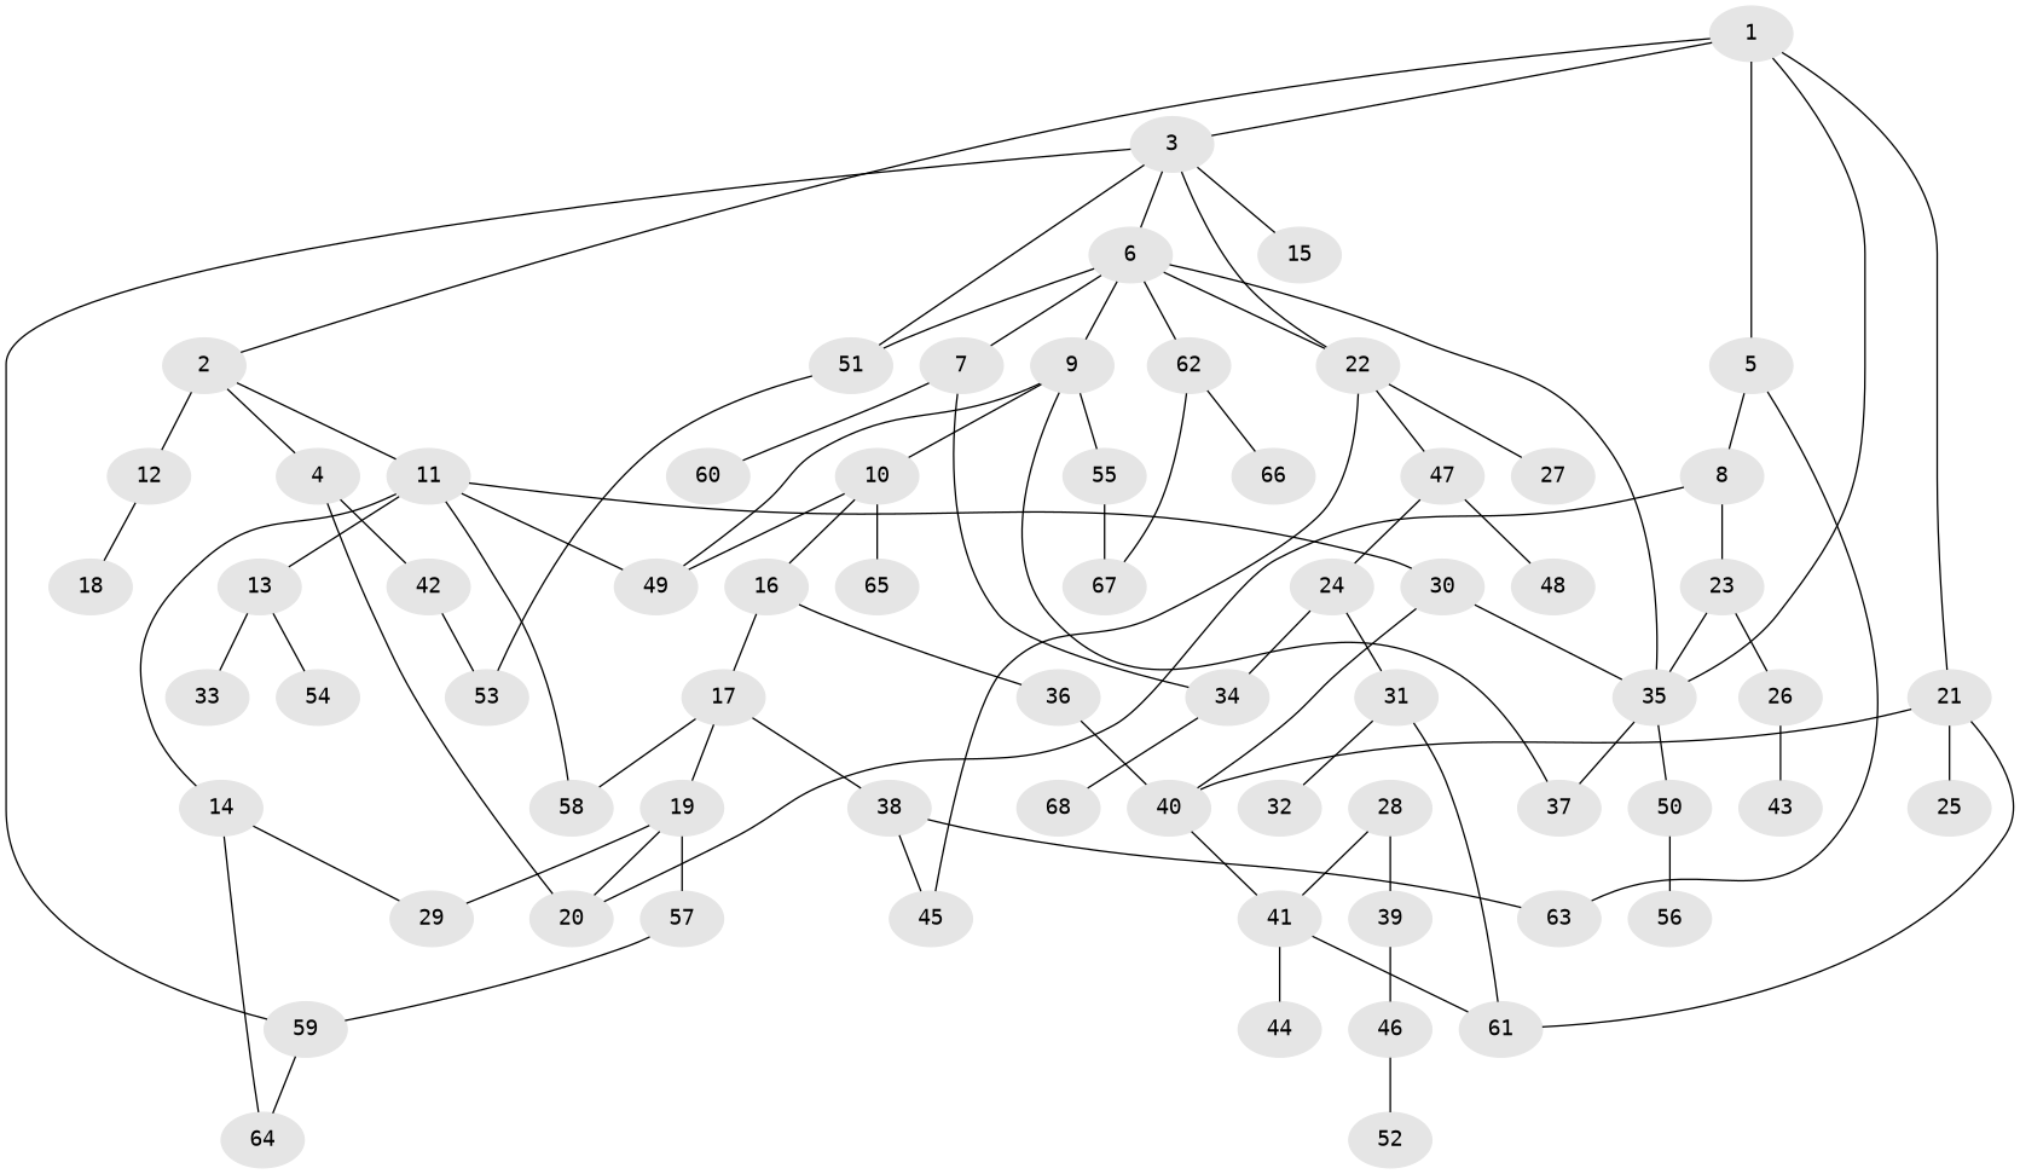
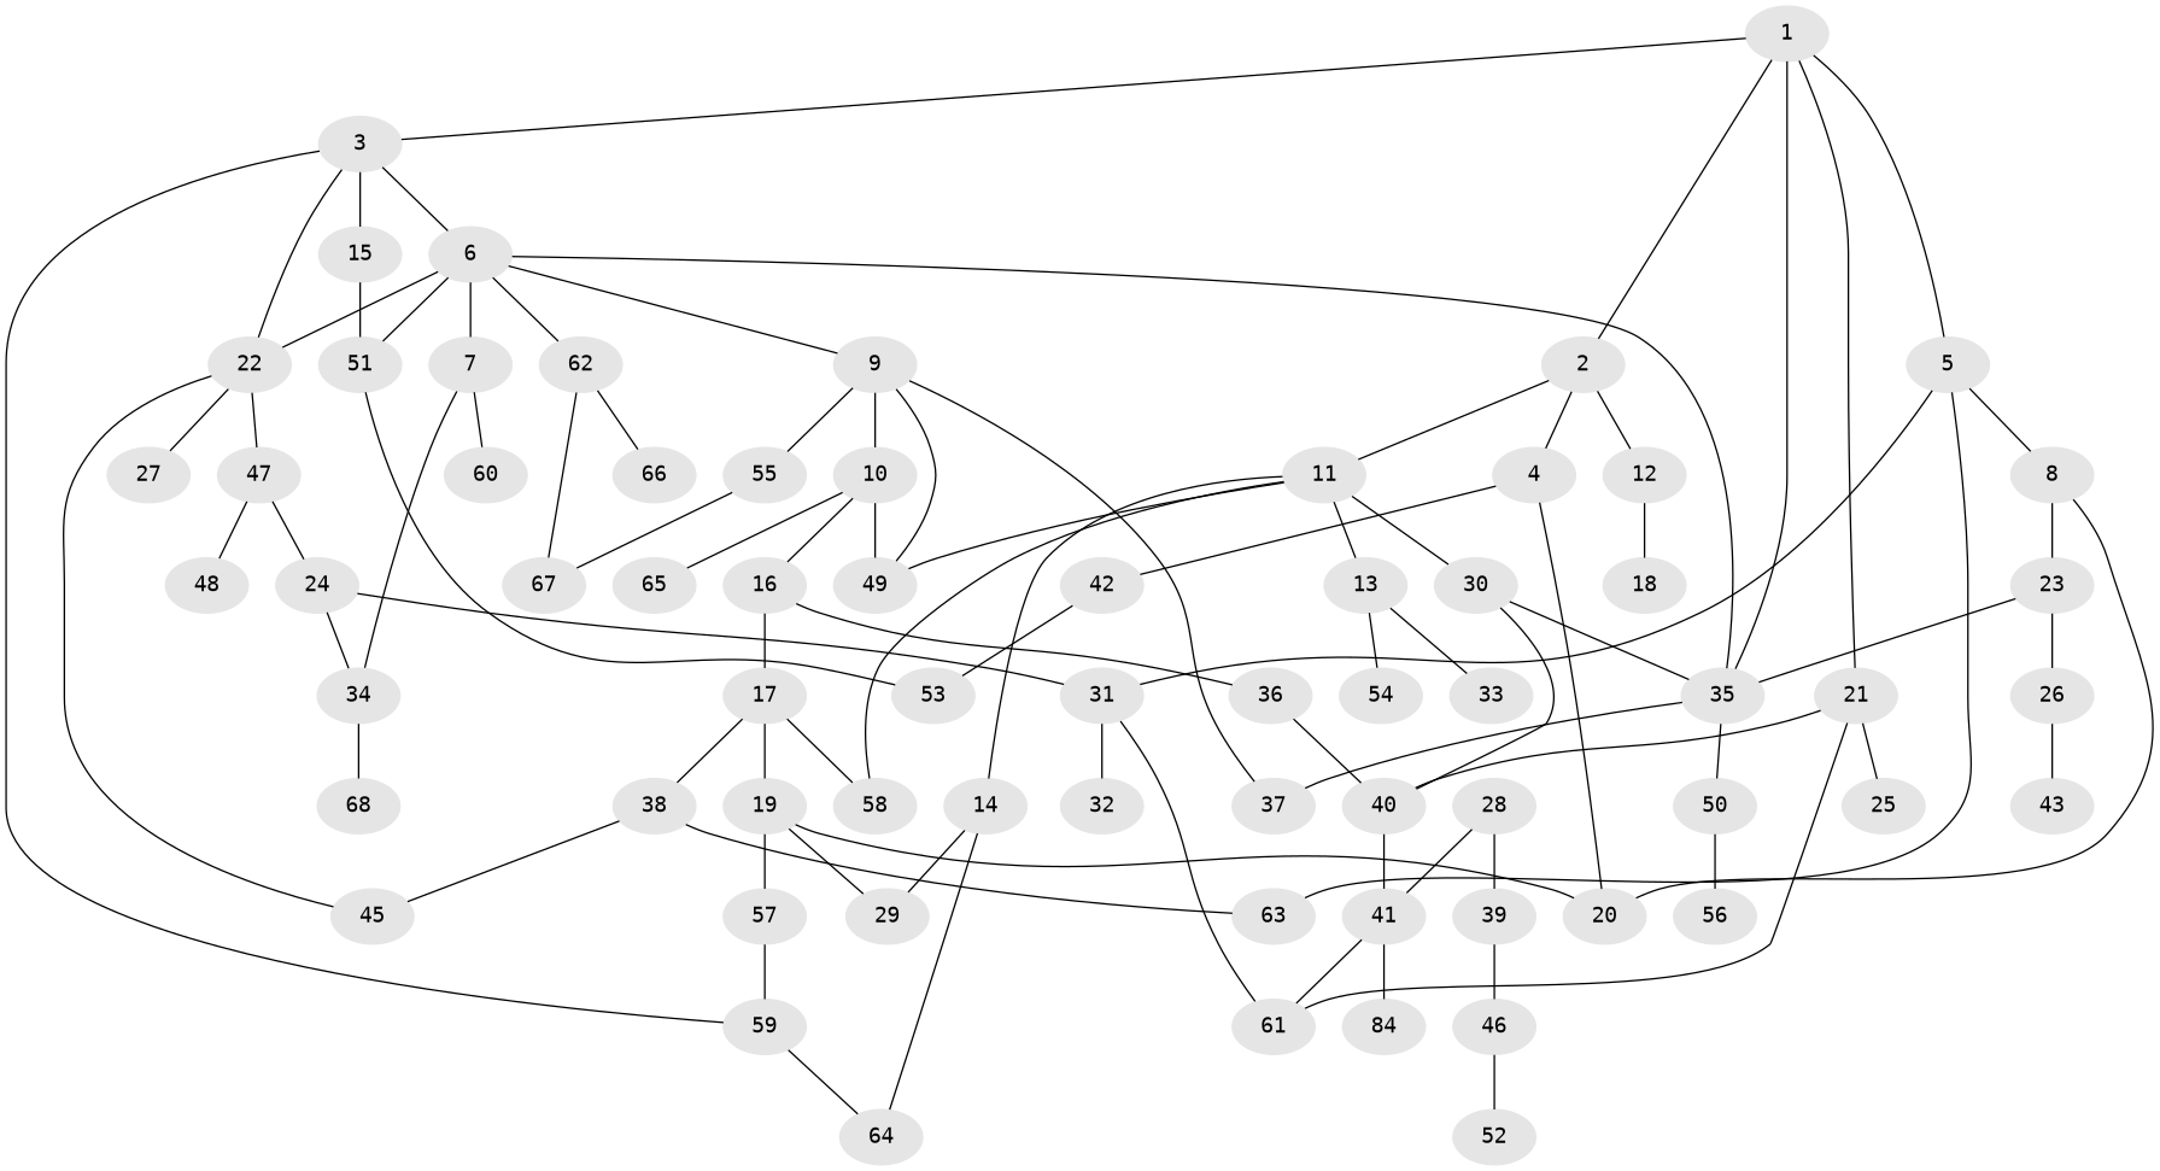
  graph {
    fontname="DejaVu Sans Mono"
    node [color=gray90 fontname="DejaVu Sans Mono" style=filled]
    edge [fontname="DejaVu Sans Mono"]
    1
    2
    3
    5
    21
    35
    4
    11
    12
    6
    15
    22
    59
    8
    31
    63
    25
    40
    61
    24
    34
    37
    50
    20
    42
    49
    13
    14
    30
    58
    18
    7
    9
    51
    62
    27
    45
    47
    64
    53
    23
    32
    60
    10
    55
    67
    66
    68
    26
    16
    65
    17
    36
    33
    54
    29
    19
    38
    57
    28
    39
    41
    48
    43
    46
-   44
+   44 [label=84]
    56
    52
    1 -- 2
    1 -- 3
    1 -- 5
    1 -- 21
    1 -- 35
    2 -- 4
    2 -- 11
    2 -- 12
    3 -- 6
    3 -- 15
    3 -- 22
    3 -- 59
    5 -- 8
+   5 -- 31
    5 -- 63
    21 -- 25
    21 -- 40
    21 -- 61
    35 -- 37
    35 -- 50
    4 -- 20
    4 -- 42
    11 -- 49
    11 -- 13
    11 -- 14
    11 -- 30
    11 -- 58
    12 -- 18
    6 -- 35
    6 -- 22
    6 -- 7
    6 -- 9
    6 -- 51
    6 -- 62
-   3 -- 51
+   15 -- 51
    22 -- 27
    22 -- 45
    22 -- 47
    59 -- 64
    8 -- 20
    8 -- 23
    31 -- 61
    31 -- 32
    40 -- 41
    24 -- 31
    24 -- 34
    34 -- 68
    50 -- 56
    42 -- 53
    13 -- 33
    13 -- 54
    14 -- 64
    14 -- 29
    30 -- 35
    30 -- 40
    7 -- 34
    7 -- 60
    9 -- 37
    9 -- 49
    9 -- 10
    9 -- 55
    51 -- 53
    62 -- 67
    62 -- 66
    47 -- 24
    47 -- 48
    23 -- 35
    23 -- 26
    10 -- 49
    10 -- 16
    10 -- 65
    55 -- 67
    26 -- 43
    16 -- 17
    16 -- 36
    17 -- 58
    17 -- 19
    17 -- 38
    36 -- 40
    19 -- 20
    19 -- 29
    19 -- 57
    38 -- 63
    38 -- 45
    57 -- 59
    28 -- 39
    28 -- 41
    39 -- 46
    41 -- 61
    41 -- 44
    46 -- 52
  }
